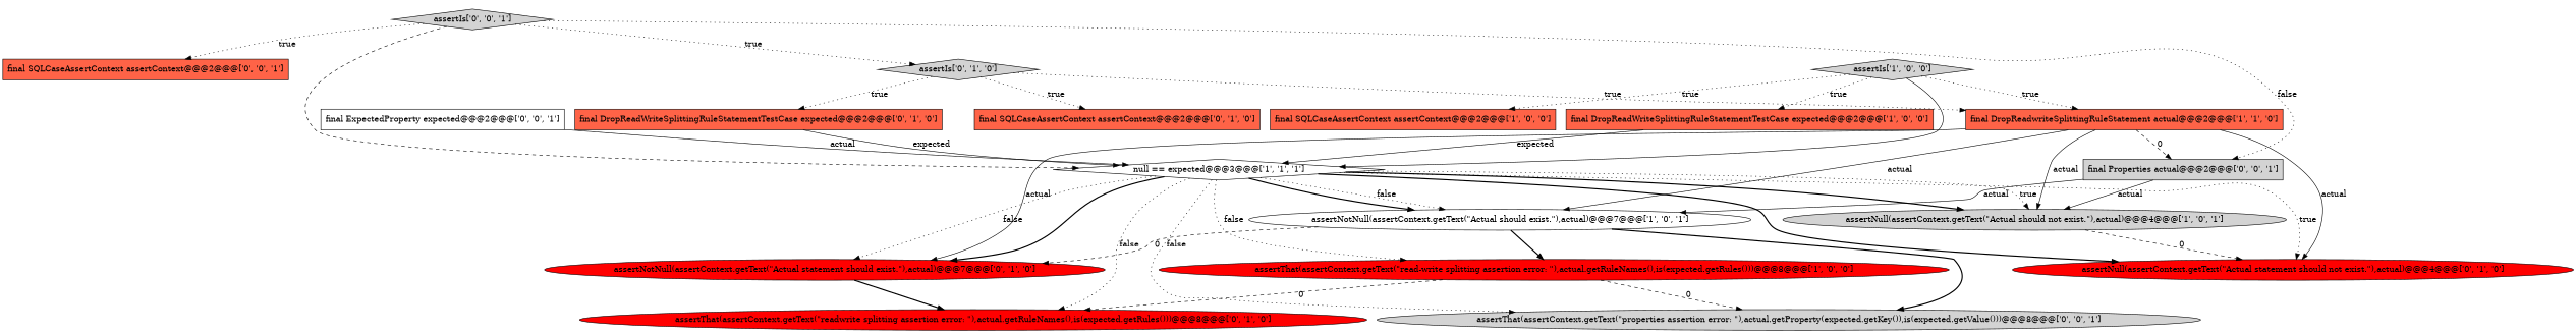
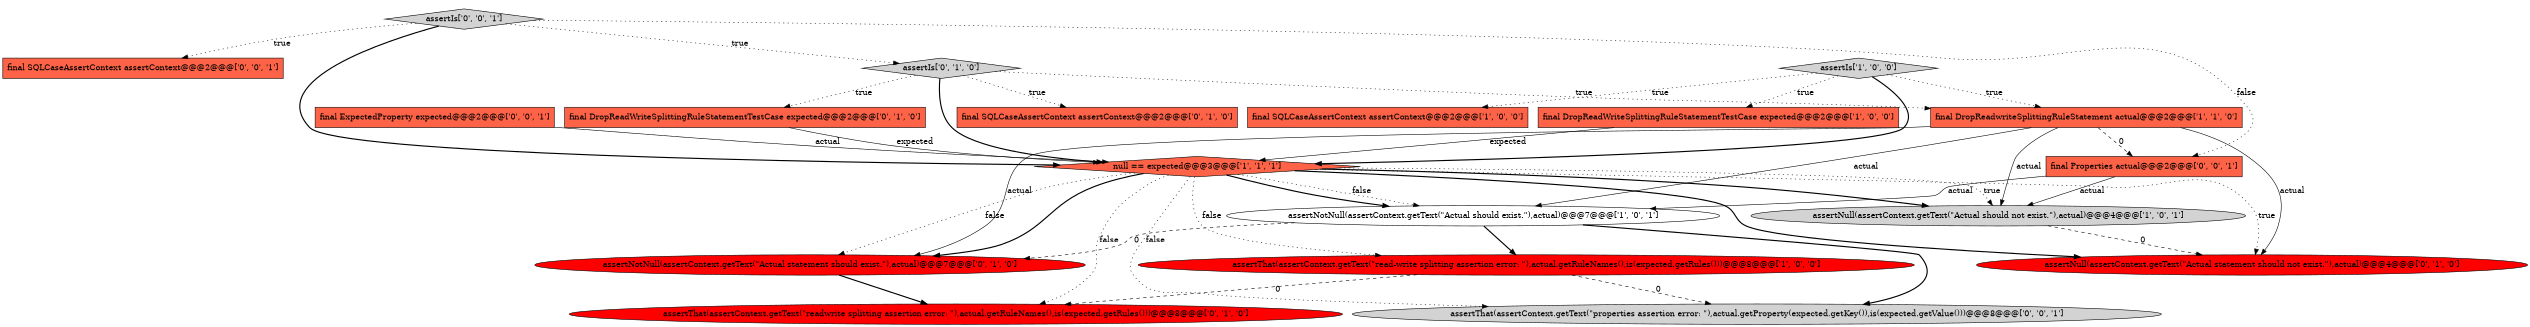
  digraph {
    node [fillcolor=tomato shape=box style=filled]
    edge [style=dotted]
    n1 [label="final SQLCaseAssertContext assertContext@@@2@@@['0', '0', '1']"]
    n2 [label="final DropReadwriteSplittingRuleStatement actual@@@2@@@['1', '1', '0']"]
    n3 [fillcolor=lightgray label="assertNull(assertContext.getText(\"Actual should not exist.\"),actual)@@@4@@@['1', '0', '1']" shape=ellipse]
    n4 [fillcolor=red label="assertNotNull(assertContext.getText(\"Actual statement should exist.\"),actual)@@@7@@@['0', '1', '0']" shape=ellipse]
    n5 [fillcolor=white label="assertNotNull(assertContext.getText(\"Actual should exist.\"),actual)@@@7@@@['1', '0', '1']" shape=ellipse]
-   n6 [fillcolor=lightgray label="final Properties actual@@@2@@@['0', '0', '1']"]
+   n6 [label="final Properties actual@@@2@@@['0', '0', '1']"]
    n7 [fillcolor=red label="assertNull(assertContext.getText(\"Actual statement should not exist.\"),actual)@@@4@@@['0', '1', '0']" shape=ellipse]
    n8 [fillcolor=red label="assertThat(assertContext.getText(\"readwrite splitting assertion error: \"),actual.getRuleNames(),is(expected.getRules()))@@@8@@@['0', '1', '0']" shape=ellipse]
    n9 [fillcolor=lightgray label="assertThat(assertContext.getText(\"properties assertion error: \"),actual.getProperty(expected.getKey()),is(expected.getValue()))@@@8@@@['0', '0', '1']" shape=ellipse]
    n10 [fillcolor=red label="assertThat(assertContext.getText(\"read-write splitting assertion error: \"),actual.getRuleNames(),is(expected.getRules()))@@@8@@@['1', '0', '0']" shape=ellipse]
    n11 [label="final DropReadWriteSplittingRuleStatementTestCase expected@@@2@@@['1', '0', '0']"]
-   n12 [fillcolor=white label="null == expected@@@3@@@['1', '1', '1']" shape=diamond]
+   n12 [label="null == expected@@@3@@@['1', '1', '1']" shape=diamond]
    n13 [fillcolor=lightgray label="assertIs['1', '0', '0']" shape=diamond]
    n14 [label="final SQLCaseAssertContext assertContext@@@2@@@['1', '0', '0']"]
    n15 [fillcolor=lightgray label="assertIs['0', '1', '0']" shape=diamond]
    n16 [label="final DropReadWriteSplittingRuleStatementTestCase expected@@@2@@@['0', '1', '0']"]
    n17 [label="final SQLCaseAssertContext assertContext@@@2@@@['0', '1', '0']"]
    n18 [fillcolor=lightgray label="assertIs['0', '0', '1']" shape=diamond]
-   n19 [fillcolor=white label="final ExpectedProperty expected@@@2@@@['0', '0', '1']"]
+   n19 [label="final ExpectedProperty expected@@@2@@@['0', '0', '1']"]
    n2 -> n3 [label=actual style=solid]
    n2 -> n4 [label=actual style=solid]
    n2 -> n5 [label=actual style=solid]
    n2 -> n6 [label=0 style=dashed]
    n2 -> n7 [label=actual style=solid]
    n3 -> n7 [label=0 style=dashed]
    n4 -> n8 [style=bold]
    n5 -> n4 [label=0 style=dashed]
    n5 -> n9 [style=bold]
    n5 -> n10 [style=bold]
    n6 -> n3 [label=actual style=solid]
    n6 -> n5 [label=actual style=solid]
    n10 -> n8 [label=0 style=dashed]
    n10 -> n9 [label=0 style=dashed]
    n11 -> n12 [label=expected style=solid]
    n12 -> n3 [style=bold]
    n12 -> n3 [label=true]
    n12 -> n4 [label=false]
    n12 -> n4 [style=bold]
    n12 -> n5 [label=false]
    n12 -> n5 [style=bold]
    n12 -> n7 [style=bold]
    n12 -> n7 [label=true]
    n12 -> n8 [label=false]
    n12 -> n9 [label=false]
    n12 -> n10 [label=false]
    n13 -> n2 [label=true]
    n13 -> n11 [label=true]
-   n13 -> n12 [style=solid]
+   n13 -> n12 [style=bold]
    n13 -> n14 [label=true]
    n15 -> n2 [label=true]
+   n15 -> n12 [style=bold]
    n15 -> n16 [label=true]
    n15 -> n17 [label=true]
    n16 -> n12 [label=expected style=solid]
    n18 -> n1 [label=true]
    n18 -> n6 [label=false]
-   n18 -> n12 [style=dashed]
+   n18 -> n12 [style=bold]
    n18 -> n15 [label=true]
    n19 -> n12 [label=actual style=solid]
  }
